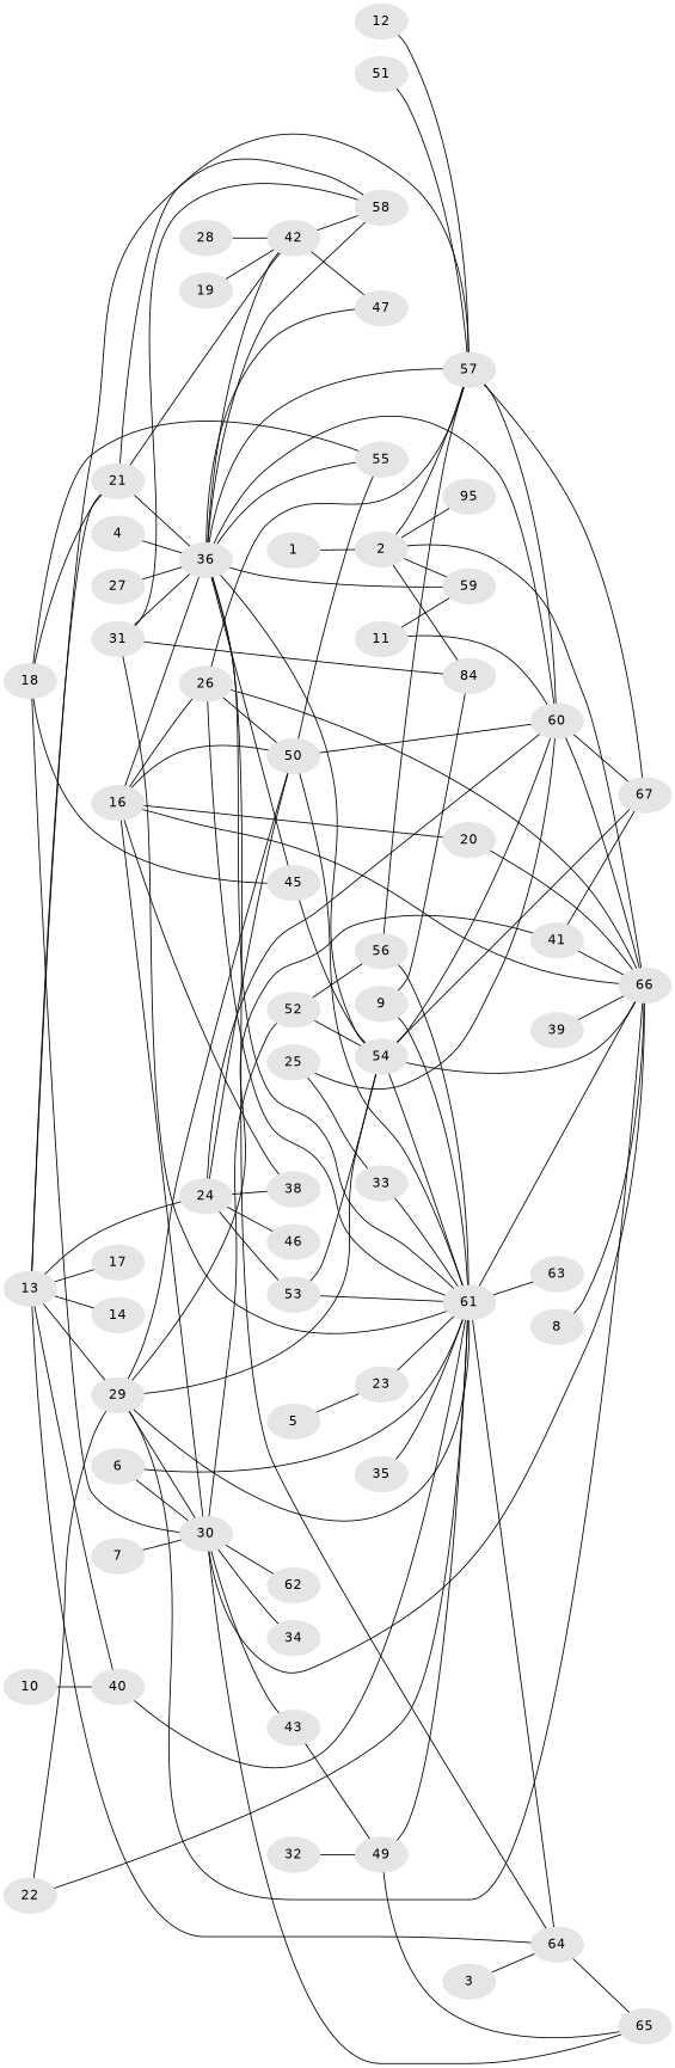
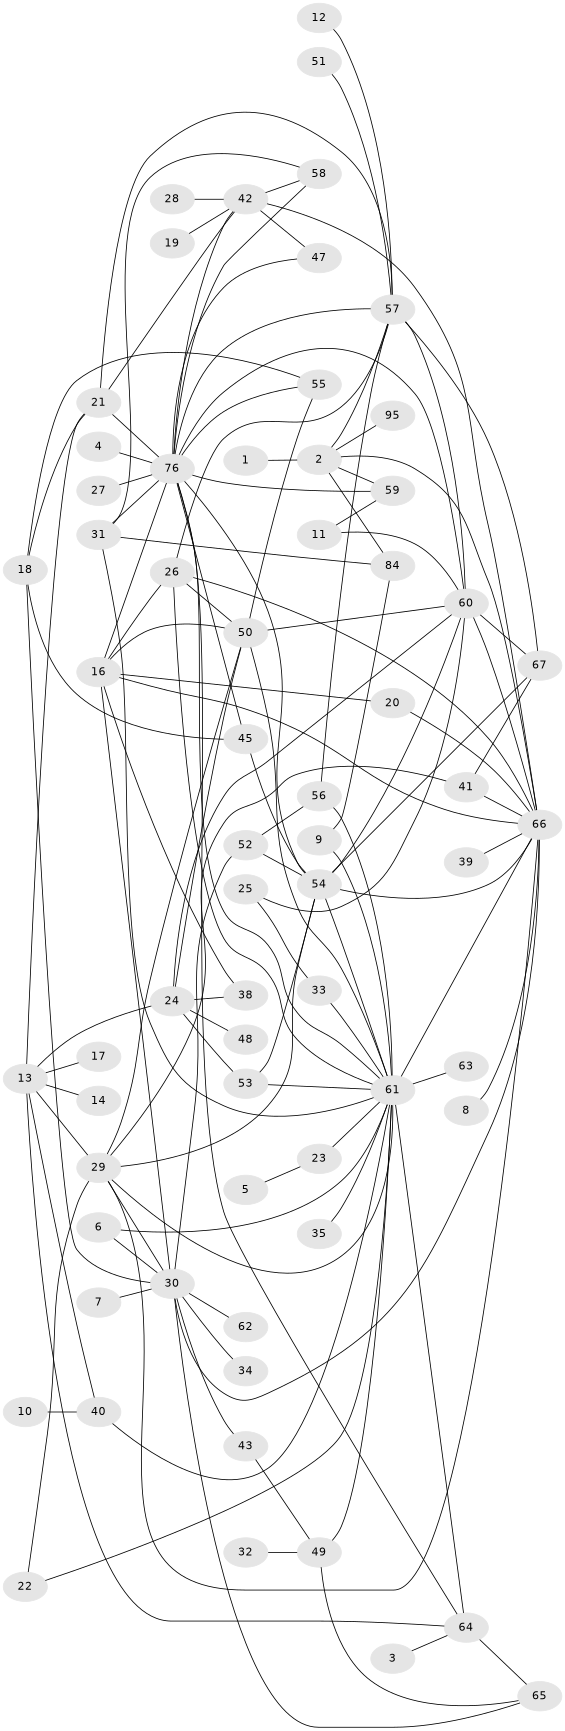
  graph {
    fontname="DejaVu Sans"
    rankdir=LR
    node [color=gray90 fontname="DejaVu Sans" style=filled]
    edge [fontname="DejaVu Sans" weight=1.0]
    1
    2
    n3 [label=95]
    n4 [label=84]
    57
    59
    66
    60
    67
    3
    64
    65
    4
-   36
+   36 [label=76]
    61
    58
    45
    55
    42
    54
    47
    5
    23
    6
    30
    34
    43
    52
    62
    63
    7
    8
    9
    10
    40
    11
    12
    13
    14
    17
    21
    24
    29
    38
    50
-   46
+   46 [label=48]
    53
    41
    16
    20
    26
    18
    19
    22
    25
    33
    27
    28
    49
    56
    31
    32
    35
    39
    51
    1 -- 2
    2 -- n3
    2 -- n4
    2 -- 57
    2 -- 59
    2 -- 66
    57 -- 60
    57 -- 67
    60 -- 66
    60 -- 67
    3 -- 64
    64 -- 65
    4 -- 36
    36 -- 57
    36 -- 59
    36 -- 60 [weight=2.0]
    36 -- 64
    36 -- 61
    36 -- 58
    36 -- 45
    36 -- 55
    36 -- 42
    36 -- 54 [weight=2.0]
    36 -- 47
    61 -- 66
    61 -- 64
    61 -- 63
    45 -- 54
+   42 -- 66
    42 -- 58
    42 -- 47
    54 -- 66
    54 -- 60
    54 -- 67
    54 -- 61
    5 -- 23
    23 -- 61
    6 -- 61
    6 -- 30
    30 -- 66
    30 -- 65
    30 -- 34
    30 -- 43
    30 -- 52 [weight=2.0]
    30 -- 62
    43 -- 49
    52 -- 54
    52 -- 56
    7 -- 30
    8 -- 66
    9 -- n4
    9 -- 61
    10 -- 40
    40 -- 61
    11 -- 59
    11 -- 60
    12 -- 57
    13 -- 64
-   13 -- 58
    13 -- 40
    13 -- 14
    13 -- 17
    13 -- 21
    13 -- 24
    13 -- 29
    21 -- 57
    21 -- 36
    21 -- 42
    24 -- 60
    24 -- 38
    24 -- 50
    24 -- 46
    24 -- 53
    29 -- 66
    29 -- 61
    29 -- 54
    29 -- 30
    29 -- 50
    29 -- 41
    50 -- 60 [weight=2.0]
    50 -- 61
    50 -- 55
    53 -- 61
    53 -- 54
    41 -- 66
    41 -- 67
    16 -- 66
    16 -- 36
    16 -- 30
    16 -- 38
    16 -- 50
    16 -- 20
    16 -- 26
    20 -- 66
    26 -- 57
    26 -- 66
    26 -- 61
    26 -- 50
    18 -- 45
    18 -- 55
    18 -- 30
    18 -- 21
    19 -- 42
    22 -- 61
    22 -- 29
    25 -- 60
    25 -- 33
    33 -- 61
    27 -- 36
    28 -- 42
    49 -- 65
    49 -- 61
    56 -- 57
    56 -- 61
    31 -- n4
    31 -- 36
    31 -- 61
    31 -- 58
    32 -- 49
    35 -- 61
    39 -- 66
    51 -- 57
  }
